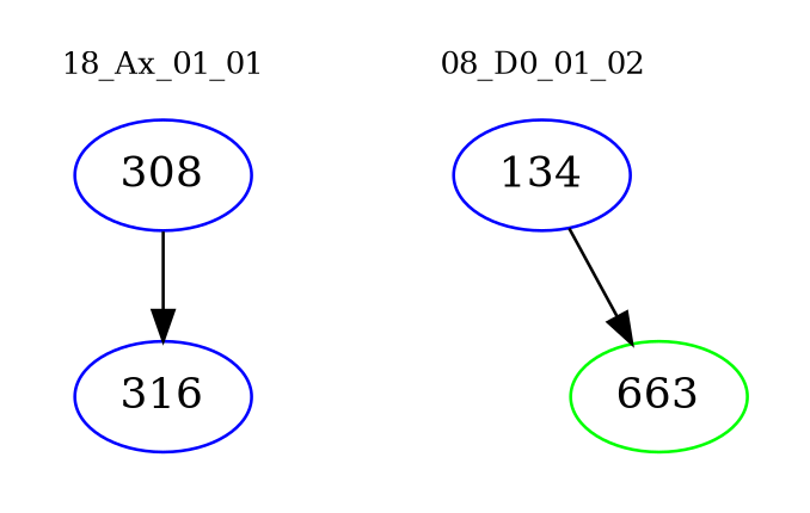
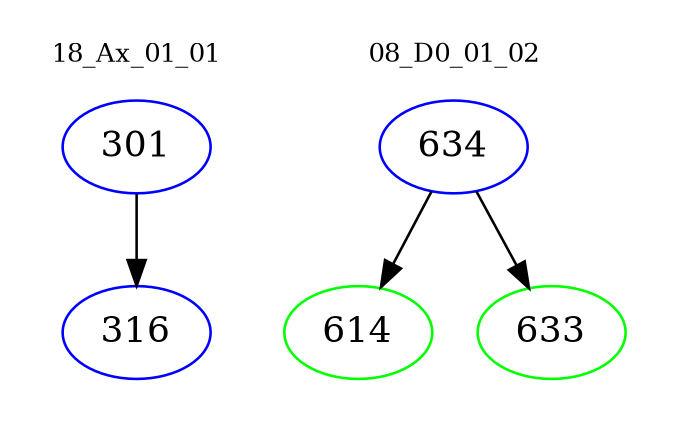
  digraph {
    node [color=blue]
    edge [color=black]
-   n1 [label=308]
+   n1 [label=301]
    n2 [label=316]
-   n3 [label=134]
-   n5 [color=green label=663]
+   n3 [label=634]
+   n4 [color=green label=614]
+   n5 [color=green label=633]
    subgraph cluster_1 {
      color=white
      fontsize=10
      label="18_Ax_01_01"
      n1
      n2
    }
    subgraph cluster_2 {
      color=white
      fontsize=10
      label="08_D0_01_02"
      n3
+     n4
      n5
    }
    n1 -> n2
+   n3 -> n4
    n3 -> n5
  }
